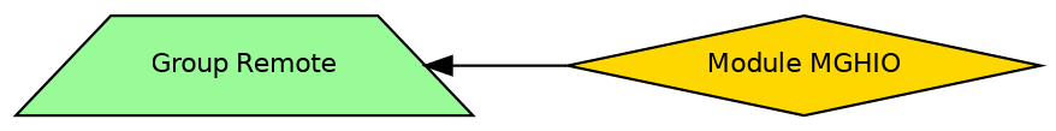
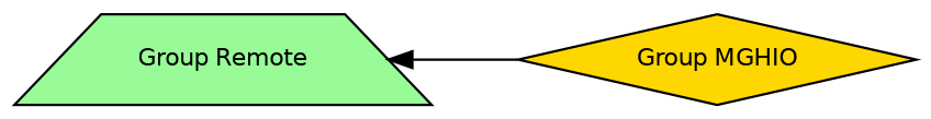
  digraph {
    rankdir=LR
    node [color=black fontname=Helvetica fontsize=10 style=filled]
    n1 [fillcolor=palegreen height=0.2 label="Group Remote" shape=trapezium width=0.4]
-   n2 [fillcolor=gold fontcolor=black height=0.2 label="Module MGHIO" shape=diamond width=0.4]
+   n2 [fillcolor=gold fontcolor=black height=0.2 label="Group MGHIO" shape=diamond width=0.4]
    n1 -> n2 [dir=back fontname=Helvetica fontsize=10 labelfontname=Helvetica labelfontsize=10 shape=plaintext style=solid color=black]
  }
